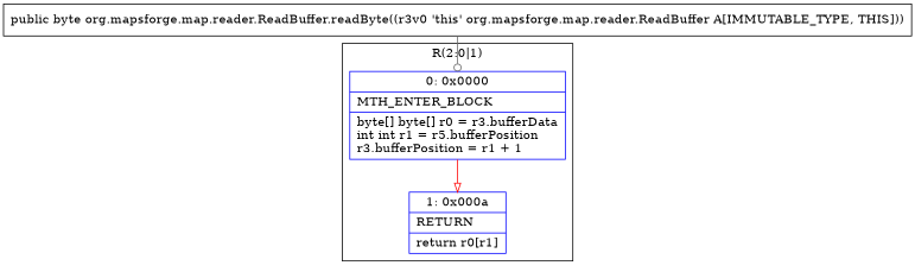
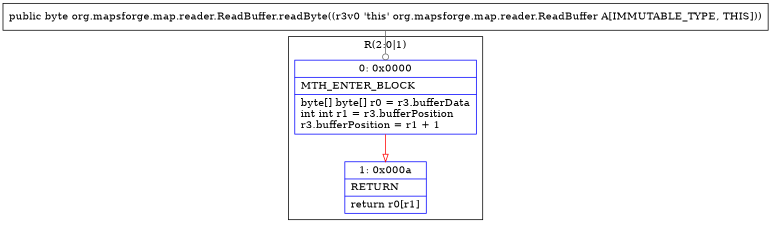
  digraph {
    node [color=blue shape=record]
-   n1 [label="{0\:\ 0x0000|MTH_ENTER_BLOCK\l|byte[] byte[] r0 = r3.bufferData\lint int r1 = r5.bufferPosition\lr3.bufferPosition = r1 + 1\l}"]
+   n1 [label="{0\:\ 0x0000|MTH_ENTER_BLOCK\l|byte[] byte[] r0 = r3.bufferData\lint int r1 = r3.bufferPosition\lr3.bufferPosition = r1 + 1\l}"]
    n2 [label="{1\:\ 0x000a|RETURN\l|return r0[r1]\l}"]
    n3 [label="{public byte org.mapsforge.map.reader.ReadBuffer.readByte((r3v0 'this' org.mapsforge.map.reader.ReadBuffer A[IMMUTABLE_TYPE, THIS])) }" color=""]
    subgraph cluster_1 {
      label="R(2:0|1)"
      n1
      n2
    }
    n1 -> n2 [color=red arrowhead=onormal]
    n3 -> n1 [color=gray40 arrowhead=odot]
  }
